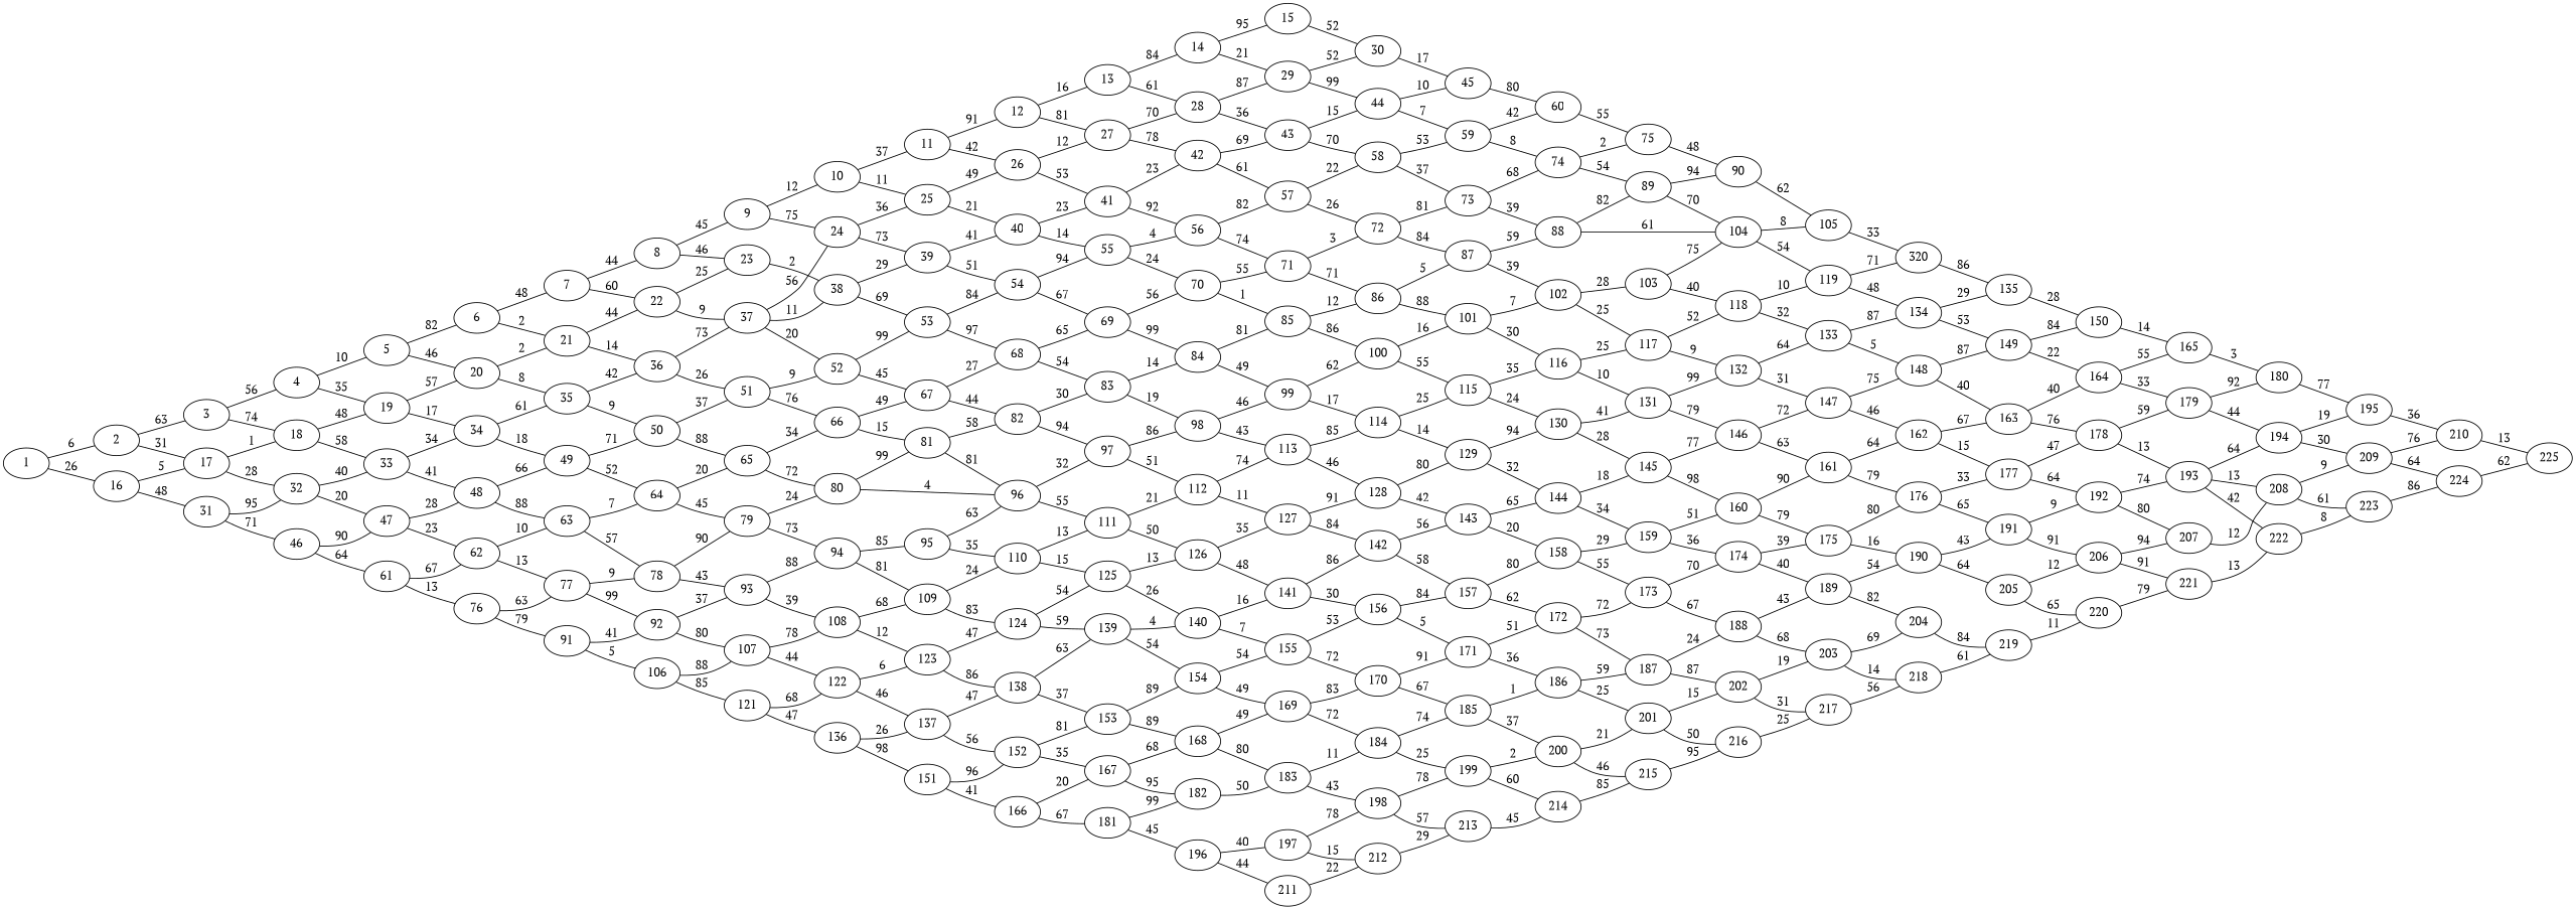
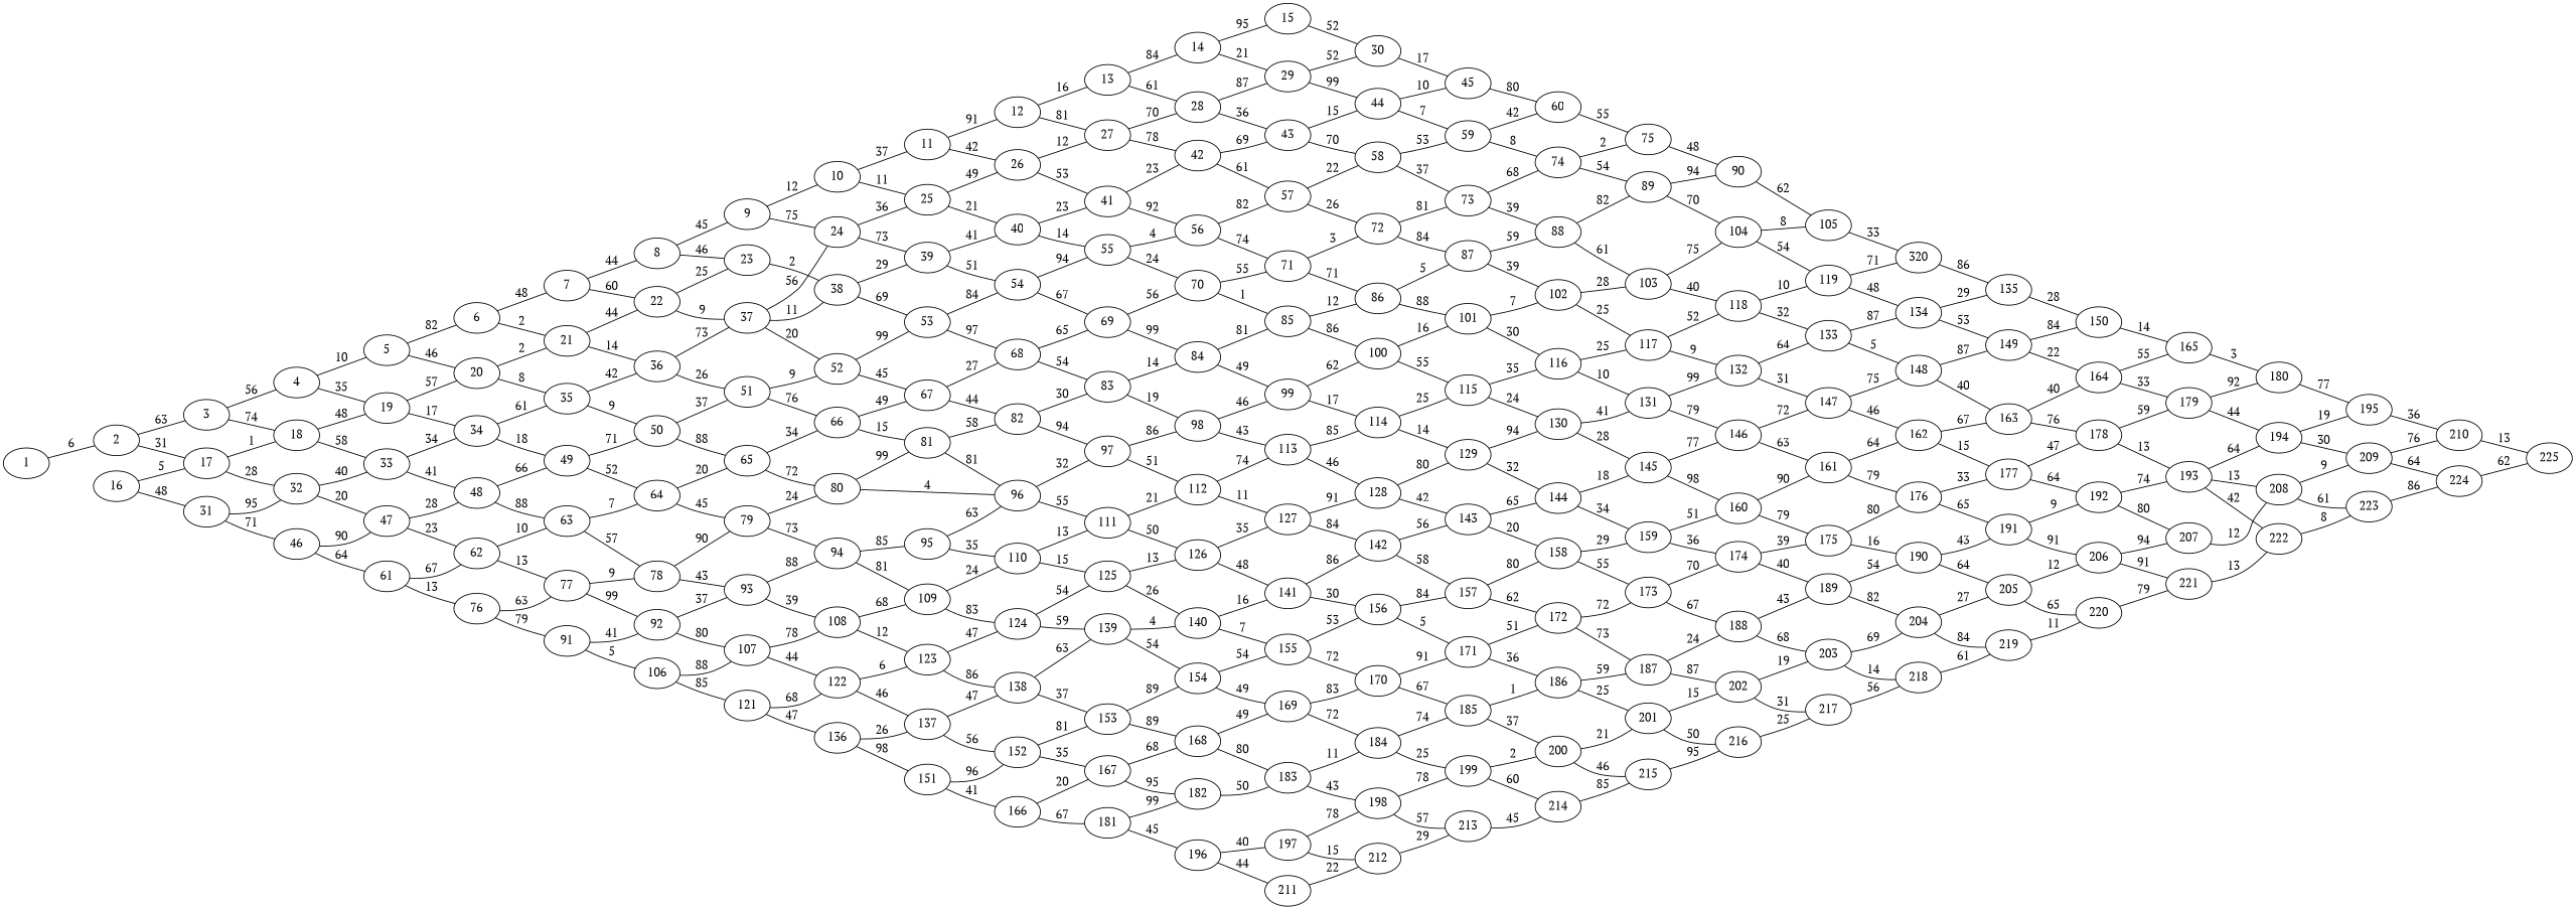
  graph {
    fontname="PT Serif"
    rankdir=LR
    node [fontname="PT Serif"]
    edge [fontname="PT Serif"]
    1
    2
    16
    3
    17
    31
    4
    18
    32
    46
    5
    19
    33
    47
    6
    20
    34
    48
    7
    21
    35
    49
    8
    22
    36
    50
    9
    23
    37
    51
    10
    24
    38
    52
    11
    25
    39
    53
    12
    26
    40
    54
    13
    27
    41
    55
    14
    28
    42
    56
    15
    29
    43
    57
    30
    44
    58
    45
    59
    60
    61
    62
    63
    64
    65
    66
    67
    68
    69
    70
    71
    72
    73
    74
    75
    76
    77
    78
    79
    80
    81
    82
    83
    84
    85
    86
    87
    88
    89
    90
    91
    92
    93
    94
    96
    97
    98
    99
    100
    101
    102
    103
    104
    105
    106
    107
    108
    95
    109
    110
    111
    112
    113
    114
    115
    116
    117
    118
    119
    n120 [label=320]
    121
    122
    123
    124
    125
    126
    127
    128
    129
    130
    131
    132
    133
    134
    135
    136
    137
    138
    139
    140
    141
    142
    143
    144
    145
    146
    147
    148
    149
    150
    151
    152
    153
    154
    155
    156
    157
    158
    159
    160
    161
    162
    163
    164
    165
    166
    167
    168
    169
    170
    171
    172
    173
    174
    175
    176
    177
    178
    179
    180
    181
    182
    183
    184
    185
    186
    187
    188
    189
    190
    191
    192
    193
    194
    195
    196
    198
    199
    200
    201
    202
    203
    204
    205
    206
    207
    208
    222
    209
    210
    197
    211
    212
    213
    214
    215
    216
    217
    218
    219
    220
    221
    223
    224
    225
    1 -- 2 [label=6]
-   1 -- 16 [label=26]
    2 -- 3 [label=63]
    2 -- 17 [label=31]
    16 -- 17 [label=5]
    16 -- 31 [label=48]
    3 -- 4 [label=56]
    3 -- 18 [label=74]
    17 -- 18 [label=1]
    17 -- 32 [label=28]
    31 -- 32 [label=95]
    31 -- 46 [label=71]
    4 -- 5 [label=10]
    4 -- 19 [label=35]
    18 -- 19 [label=48]
    18 -- 33 [label=58]
    32 -- 33 [label=40]
    32 -- 47 [label=20]
    46 -- 47 [label=90]
    46 -- 61 [label=64]
    5 -- 6 [label=82]
    5 -- 20 [label=46]
    19 -- 20 [label=57]
    19 -- 34 [label=17]
    33 -- 34 [label=34]
    33 -- 48 [label=41]
    47 -- 48 [label=28]
    47 -- 62 [label=23]
    6 -- 7 [label=48]
    6 -- 21 [label=2]
    20 -- 21 [label=2]
    20 -- 35 [label=8]
    34 -- 35 [label=61]
    34 -- 49 [label=18]
    48 -- 49 [label=66]
    48 -- 63 [label=88]
    7 -- 8 [label=44]
    7 -- 22 [label=60]
    21 -- 22 [label=44]
    21 -- 36 [label=14]
    35 -- 36 [label=42]
    35 -- 50 [label=9]
    49 -- 50 [label=71]
    49 -- 64 [label=52]
    8 -- 9 [label=45]
    8 -- 23 [label=46]
    22 -- 23 [label=25]
    22 -- 37 [label=9]
    36 -- 37 [label=73]
    36 -- 51 [label=26]
    50 -- 51 [label=37]
    50 -- 65 [label=88]
    9 -- 10 [label=12]
    9 -- 24 [label=75]
    23 -- 38 [label=2]
    37 -- 24 [label=56]
    37 -- 38 [label=11]
    37 -- 52 [label=20]
    51 -- 52 [label=9]
    51 -- 66 [label=76]
    10 -- 11 [label=37]
    10 -- 25 [label=11]
    24 -- 25 [label=36]
    24 -- 39 [label=73]
    38 -- 39 [label=29]
    38 -- 53 [label=69]
    52 -- 53 [label=99]
    52 -- 67 [label=45]
    11 -- 12 [label=91]
    11 -- 26 [label=42]
    25 -- 26 [label=49]
    25 -- 40 [label=21]
    39 -- 40 [label=41]
    39 -- 54 [label=51]
    53 -- 54 [label=84]
    53 -- 68 [label=97]
    12 -- 13 [label=16]
    12 -- 27 [label=81]
    26 -- 27 [label=12]
    26 -- 41 [label=53]
    40 -- 41 [label=23]
    40 -- 55 [label=14]
    54 -- 55 [label=94]
    54 -- 69 [label=67]
    13 -- 14 [label=84]
    13 -- 28 [label=61]
    27 -- 28 [label=70]
    27 -- 42 [label=78]
    41 -- 42 [label=23]
    41 -- 56 [label=92]
    55 -- 56 [label=4]
    55 -- 70 [label=24]
    14 -- 15 [label=95]
    14 -- 29 [label=21]
    28 -- 29 [label=87]
    28 -- 43 [label=36]
    42 -- 43 [label=69]
    42 -- 57 [label=61]
    56 -- 57 [label=82]
    56 -- 71 [label=74]
    15 -- 30 [label=52]
    29 -- 30 [label=52]
    29 -- 44 [label=99]
    43 -- 44 [label=15]
    43 -- 58 [label=70]
    57 -- 58 [label=22]
    57 -- 72 [label=26]
    30 -- 45 [label=17]
    44 -- 45 [label=10]
    44 -- 59 [label=7]
    58 -- 59 [label=53]
    58 -- 73 [label=37]
    45 -- 60 [label=80]
    59 -- 60 [label=42]
    59 -- 74 [label=8]
    60 -- 75 [label=55]
    61 -- 62 [label=67]
    61 -- 76 [label=13]
    62 -- 63 [label=10]
    62 -- 77 [label=13]
    63 -- 64 [label=7]
    63 -- 78 [label=57]
    64 -- 65 [label=20]
    64 -- 79 [label=45]
    65 -- 66 [label=34]
    65 -- 80 [label=72]
    66 -- 67 [label=49]
    66 -- 81 [label=15]
    67 -- 68 [label=27]
    67 -- 82 [label=44]
    68 -- 69 [label=65]
    68 -- 83 [label=54]
    69 -- 70 [label=56]
    69 -- 84 [label=99]
    70 -- 71 [label=55]
    70 -- 85 [label=1]
    71 -- 72 [label=3]
    71 -- 86 [label=71]
    72 -- 73 [label=81]
    72 -- 87 [label=84]
    73 -- 74 [label=68]
    73 -- 88 [label=39]
    74 -- 75 [label=2]
    74 -- 89 [label=54]
    75 -- 90 [label=48]
    76 -- 77 [label=63]
    76 -- 91 [label=79]
    77 -- 78 [label=9]
    77 -- 92 [label=99]
    78 -- 79 [label=90]
    78 -- 93 [label=43]
    79 -- 80 [label=24]
    79 -- 94 [label=73]
    80 -- 81 [label=99]
    80 -- 96 [label=4]
    81 -- 82 [label=58]
    81 -- 96 [label=81]
    82 -- 83 [label=30]
    82 -- 97 [label=94]
    83 -- 84 [label=14]
    83 -- 98 [label=19]
    84 -- 85 [label=81]
    84 -- 99 [label=49]
    85 -- 86 [label=12]
    85 -- 100 [label=86]
    86 -- 87 [label=5]
    86 -- 101 [label=88]
    87 -- 88 [label=59]
    87 -- 102 [label=39]
    88 -- 89 [label=82]
-   88 -- 104 [label=61]
+   88 -- 103 [label=61]
    89 -- 90 [label=94]
    89 -- 104 [label=70]
    90 -- 105 [label=62]
    91 -- 92 [label=41]
    91 -- 106 [label=5]
    92 -- 93 [label=37]
    92 -- 107 [label=80]
    93 -- 94 [label=88]
    93 -- 108 [label=39]
    94 -- 95 [label=85]
    94 -- 109 [label=81]
    96 -- 97 [label=32]
    96 -- 111 [label=55]
    97 -- 98 [label=86]
    97 -- 112 [label=51]
    98 -- 99 [label=46]
    98 -- 113 [label=43]
    99 -- 100 [label=62]
    99 -- 114 [label=17]
    100 -- 101 [label=16]
    100 -- 115 [label=55]
    101 -- 102 [label=7]
    101 -- 116 [label=30]
    102 -- 103 [label=28]
    102 -- 117 [label=25]
    103 -- 104 [label=75]
    103 -- 118 [label=40]
    104 -- 105 [label=8]
    104 -- 119 [label=54]
    105 -- n120 [label=33]
    106 -- 107 [label=88]
    106 -- 121 [label=85]
    107 -- 108 [label=78]
    107 -- 122 [label=44]
    108 -- 109 [label=68]
    108 -- 123 [label=12]
    95 -- 96 [label=63]
    95 -- 110 [label=35]
    109 -- 110 [label=24]
    109 -- 124 [label=83]
    110 -- 111 [label=13]
    110 -- 125 [label=15]
    111 -- 112 [label=21]
    111 -- 126 [label=50]
    112 -- 113 [label=74]
    112 -- 127 [label=11]
    113 -- 114 [label=85]
    113 -- 128 [label=46]
    114 -- 115 [label=25]
    114 -- 129 [label=14]
    115 -- 116 [label=35]
    115 -- 130 [label=24]
    116 -- 117 [label=25]
    116 -- 131 [label=10]
    117 -- 118 [label=52]
    117 -- 132 [label=9]
    118 -- 119 [label=10]
    118 -- 133 [label=32]
    119 -- n120 [label=71]
    119 -- 134 [label=48]
    n120 -- 135 [label=86]
    121 -- 122 [label=68]
    121 -- 136 [label=47]
    122 -- 123 [label=6]
    122 -- 137 [label=46]
    123 -- 124 [label=47]
    123 -- 138 [label=86]
    124 -- 125 [label=54]
    124 -- 139 [label=59]
    125 -- 126 [label=13]
    125 -- 140 [label=26]
    126 -- 127 [label=35]
    126 -- 141 [label=48]
    127 -- 128 [label=91]
    127 -- 142 [label=84]
    128 -- 129 [label=80]
    128 -- 143 [label=42]
    129 -- 130 [label=94]
    129 -- 144 [label=32]
    130 -- 131 [label=41]
    130 -- 145 [label=28]
    131 -- 132 [label=99]
    131 -- 146 [label=79]
    132 -- 133 [label=64]
    132 -- 147 [label=31]
    133 -- 134 [label=87]
    133 -- 148 [label=5]
    134 -- 135 [label=29]
    134 -- 149 [label=53]
    135 -- 150 [label=28]
    136 -- 137 [label=26]
    136 -- 151 [label=98]
    137 -- 138 [label=47]
    137 -- 152 [label=56]
    138 -- 139 [label=63]
    138 -- 153 [label=37]
    139 -- 140 [label=4]
    139 -- 154 [label=54]
    140 -- 141 [label=16]
    140 -- 155 [label=7]
    141 -- 142 [label=86]
    141 -- 156 [label=30]
    142 -- 143 [label=56]
    142 -- 157 [label=58]
    143 -- 144 [label=65]
    143 -- 158 [label=20]
    144 -- 145 [label=18]
    144 -- 159 [label=34]
    145 -- 146 [label=77]
    145 -- 160 [label=98]
    146 -- 147 [label=72]
    146 -- 161 [label=63]
    147 -- 148 [label=75]
    147 -- 162 [label=46]
    148 -- 149 [label=87]
    148 -- 163 [label=40]
    149 -- 150 [label=84]
    149 -- 164 [label=22]
    150 -- 165 [label=14]
    151 -- 152 [label=96]
    151 -- 166 [label=41]
    152 -- 153 [label=81]
    152 -- 167 [label=35]
    153 -- 154 [label=89]
    153 -- 168 [label=89]
    154 -- 155 [label=54]
    154 -- 169 [label=49]
    155 -- 156 [label=53]
    155 -- 170 [label=72]
    156 -- 157 [label=84]
    156 -- 171 [label=5]
    157 -- 158 [label=80]
    157 -- 172 [label=62]
    158 -- 159 [label=29]
    158 -- 173 [label=55]
    159 -- 160 [label=51]
    159 -- 174 [label=36]
    160 -- 161 [label=90]
    160 -- 175 [label=79]
    161 -- 162 [label=64]
    161 -- 176 [label=79]
    162 -- 163 [label=67]
    162 -- 177 [label=15]
    163 -- 164 [label=40]
    163 -- 178 [label=76]
    164 -- 165 [label=55]
    164 -- 179 [label=33]
    165 -- 180 [label=3]
    166 -- 167 [label=20]
    166 -- 181 [label=67]
    167 -- 168 [label=68]
    167 -- 182 [label=95]
    168 -- 169 [label=49]
    168 -- 183 [label=80]
    169 -- 170 [label=83]
    169 -- 184 [label=72]
    170 -- 171 [label=91]
    170 -- 185 [label=67]
    171 -- 172 [label=51]
    171 -- 186 [label=36]
    172 -- 173 [label=72]
    172 -- 187 [label=73]
    173 -- 174 [label=70]
    173 -- 188 [label=67]
    174 -- 175 [label=39]
    174 -- 189 [label=40]
    175 -- 176 [label=80]
    175 -- 190 [label=16]
    176 -- 177 [label=33]
    176 -- 191 [label=65]
    177 -- 178 [label=47]
    177 -- 192 [label=64]
    178 -- 179 [label=59]
    178 -- 193 [label=13]
    179 -- 180 [label=92]
    179 -- 194 [label=44]
    180 -- 195 [label=77]
    181 -- 182 [label=99]
    181 -- 196 [label=45]
    182 -- 183 [label=50]
    183 -- 184 [label=11]
    183 -- 198 [label=43]
    184 -- 185 [label=74]
    184 -- 199 [label=25]
    185 -- 186 [label=1]
    185 -- 200 [label=37]
    186 -- 187 [label=59]
    186 -- 201 [label=25]
    187 -- 188 [label=24]
    187 -- 202 [label=87]
    188 -- 189 [label=43]
    188 -- 203 [label=68]
    189 -- 190 [label=54]
    189 -- 204 [label=82]
    190 -- 191 [label=43]
    190 -- 205 [label=64]
    191 -- 192 [label=9]
    191 -- 206 [label=91]
    192 -- 193 [label=74]
    192 -- 207 [label=80]
    193 -- 194 [label=64]
    193 -- 208 [label=13]
    193 -- 222 [label=42]
    194 -- 195 [label=19]
    194 -- 209 [label=30]
    195 -- 210 [label=36]
    196 -- 197 [label=40]
    196 -- 211 [label=44]
    198 -- 199 [label=78]
    198 -- 213 [label=57]
    199 -- 200 [label=2]
    199 -- 214 [label=60]
    200 -- 201 [label=21]
    200 -- 215 [label=46]
    201 -- 202 [label=15]
    201 -- 216 [label=50]
    202 -- 203 [label=19]
    202 -- 217 [label=31]
    203 -- 204 [label=69]
    203 -- 218 [label=14]
+   204 -- 205 [label=27]
    204 -- 219 [label=84]
    205 -- 206 [label=12]
    205 -- 220 [label=65]
    206 -- 207 [label=94]
    206 -- 221 [label=91]
    207 -- 208 [label=12]
    208 -- 209 [label=9]
    208 -- 223 [label=61]
    222 -- 223 [label=8]
    209 -- 210 [label=76]
    209 -- 224 [label=64]
    210 -- 225 [label=13]
    197 -- 198 [label=78]
    197 -- 212 [label=15]
    211 -- 212 [label=22]
    212 -- 213 [label=29]
    213 -- 214 [label=45]
    214 -- 215 [label=85]
    215 -- 216 [label=95]
    216 -- 217 [label=25]
    217 -- 218 [label=56]
    218 -- 219 [label=61]
    219 -- 220 [label=11]
    220 -- 221 [label=79]
    221 -- 222 [label=13]
    223 -- 224 [label=86]
    224 -- 225 [label=62]
  }
